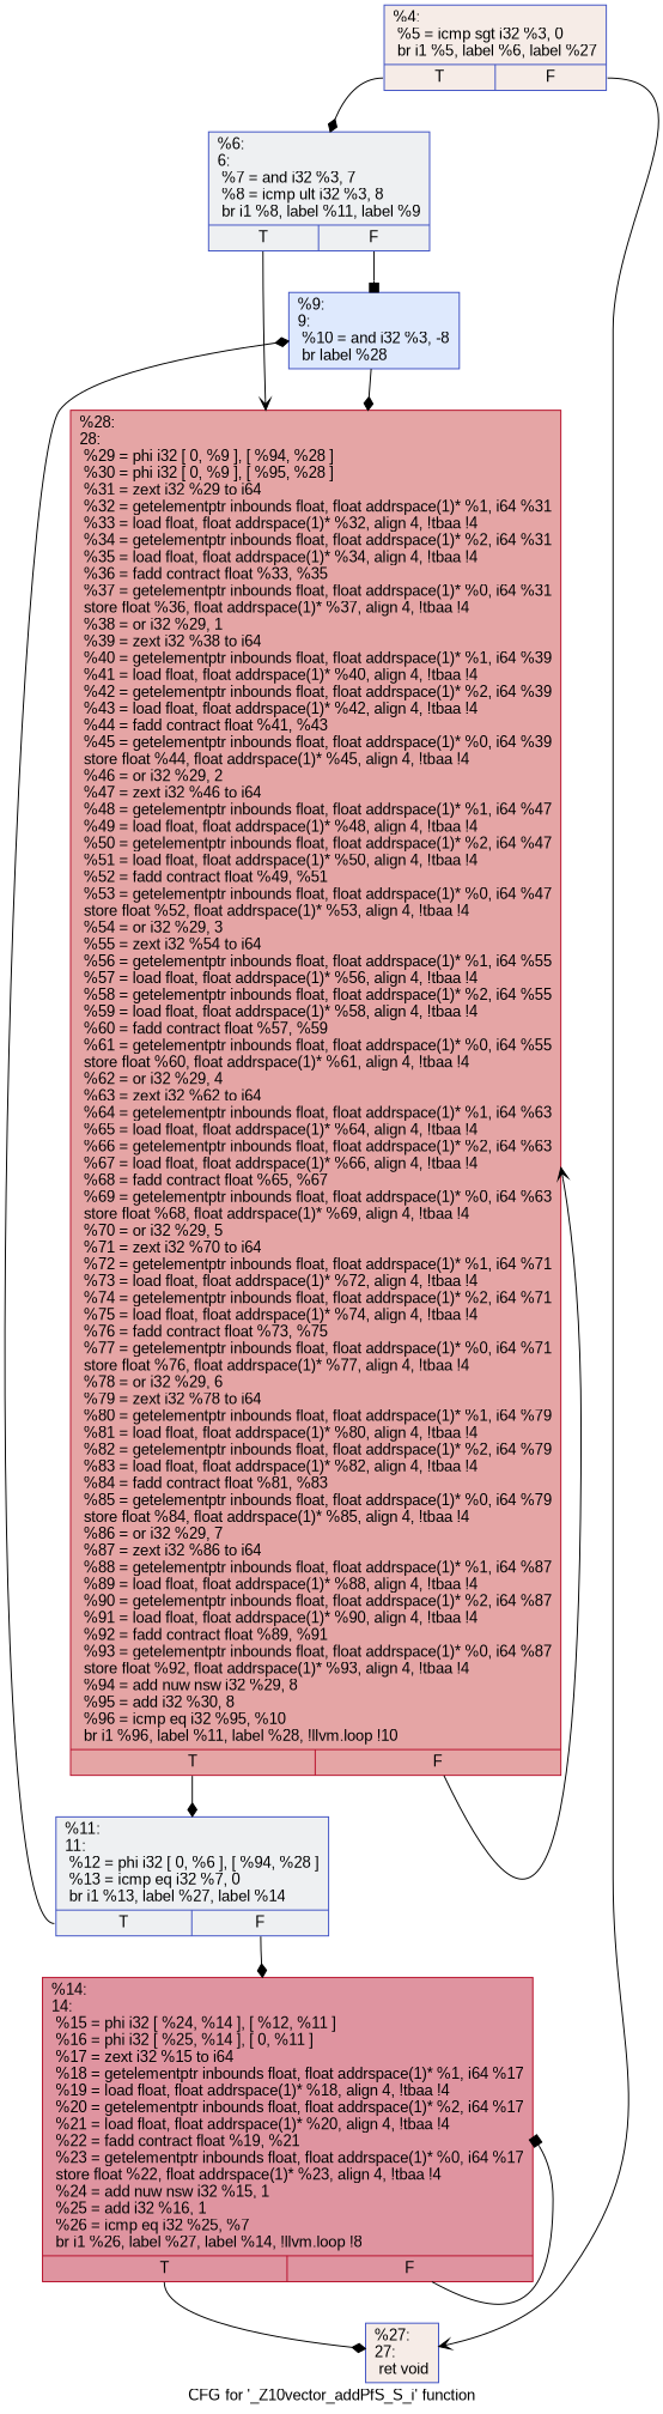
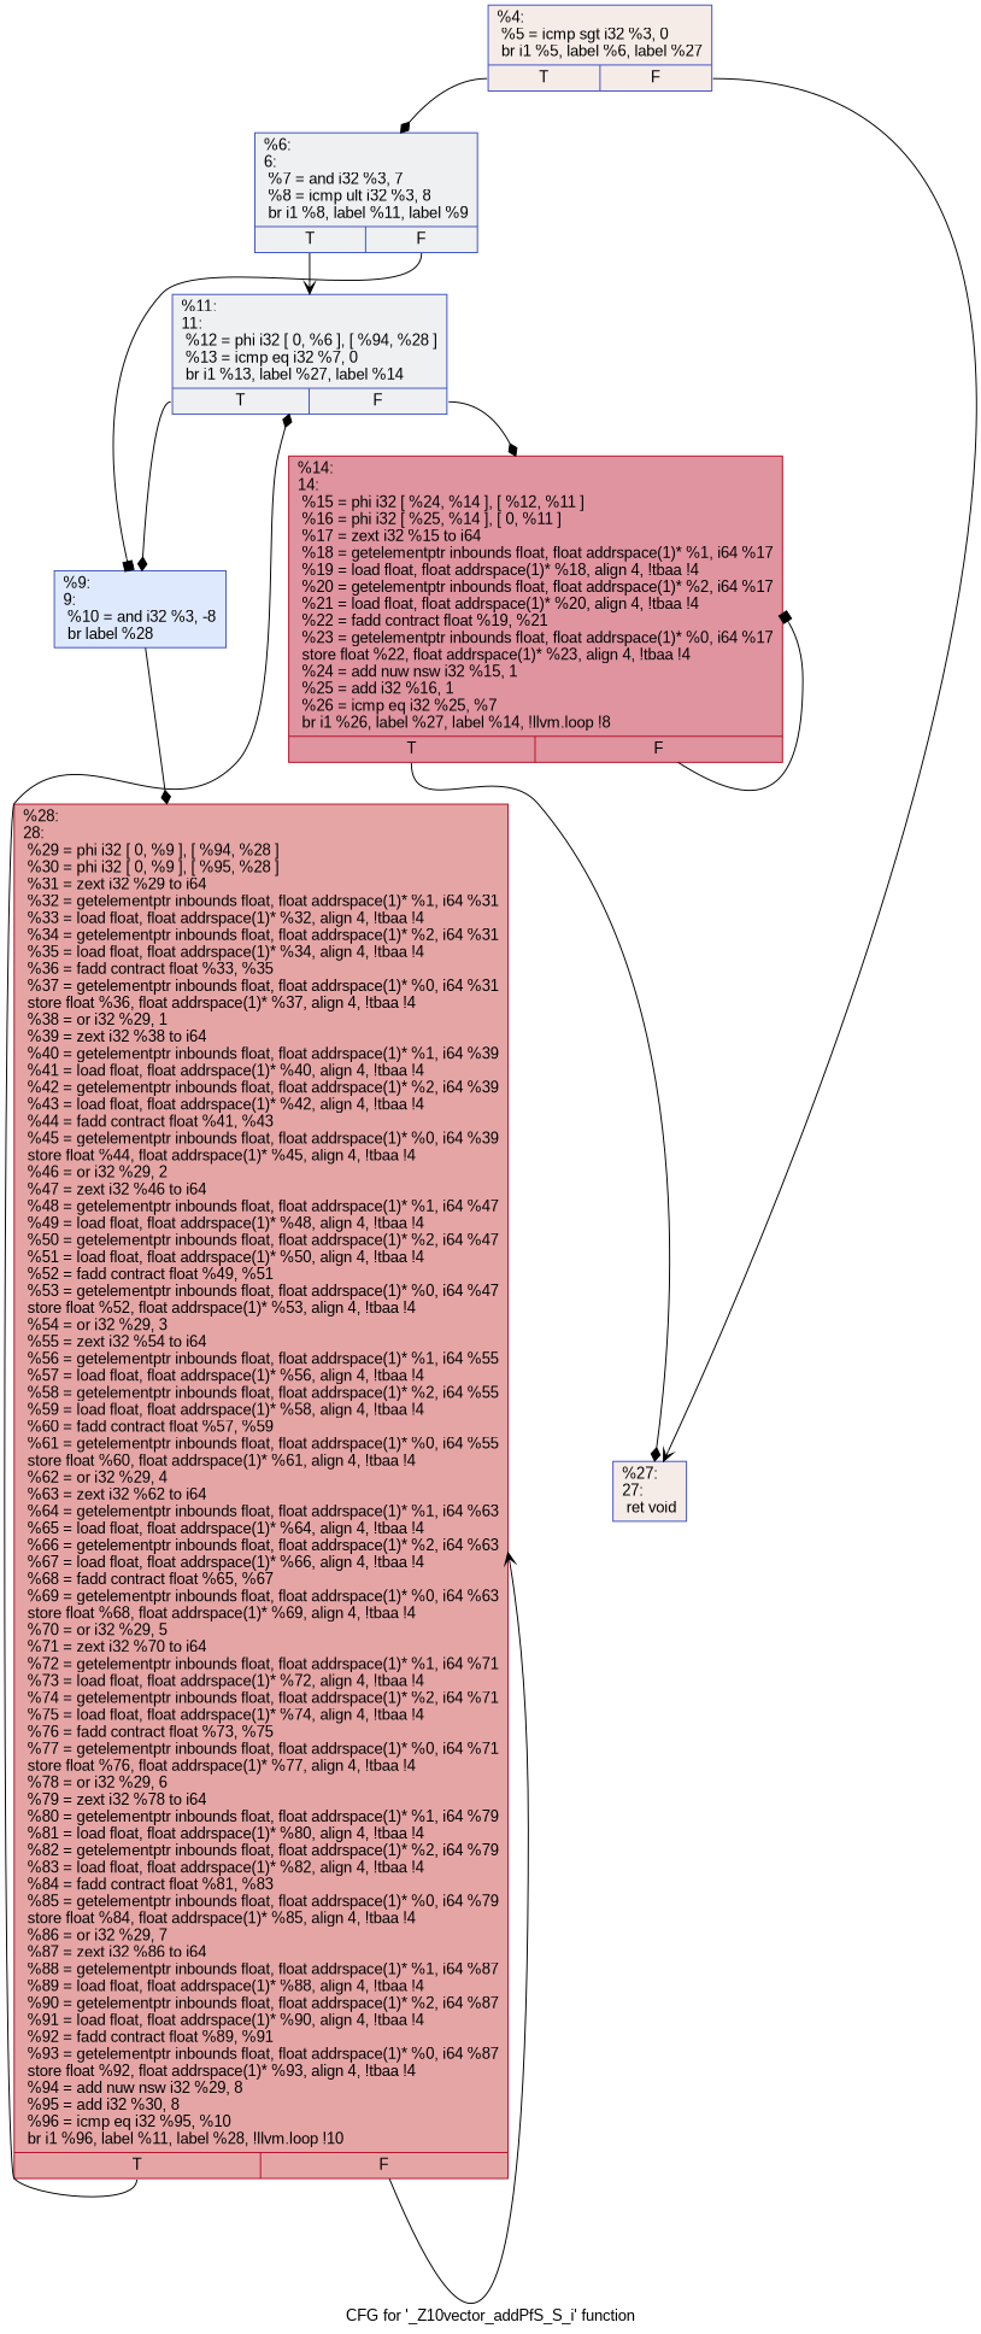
  digraph {
    fontname="Liberation Sans"
    label="CFG for '_Z10vector_addPfS_S_i' function"
    node [color="#3d50c3ff" fillcolor="#ead5c970" fontname="Liberation Sans" shape=record style=filled]
    edge [arrowhead=diamond fontname="Liberation Sans" tailport=s0]
    n1 [label="{%4:\l  %5 = icmp sgt i32 %3, 0\l  br i1 %5, label %6, label %27\l|{<s0>T|<s1>F}}"]
    n2 [fillcolor="#d9dce170" label="{%6:\l6:                                                \l  %7 = and i32 %3, 7\l  %8 = icmp ult i32 %3, 8\l  br i1 %8, label %11, label %9\l|{<s0>T|<s1>F}}"]
    n3 [label="{%27:\l27:                                               \l  ret void\l}"]
    n4 [fillcolor="#d9dce170" label="{%11:\l11:                                               \l  %12 = phi i32 [ 0, %6 ], [ %94, %28 ]\l  %13 = icmp eq i32 %7, 0\l  br i1 %13, label %27, label %14\l|{<s0>T|<s1>F}}"]
    n5 [fillcolor="#b5cdfa70" label="{%9:\l9:                                                \l  %10 = and i32 %3, -8\l  br label %28\l}"]
    n6 [color="#b70d28ff" fillcolor="#b70d2870" label="{%14:\l14:                                               \l  %15 = phi i32 [ %24, %14 ], [ %12, %11 ]\l  %16 = phi i32 [ %25, %14 ], [ 0, %11 ]\l  %17 = zext i32 %15 to i64\l  %18 = getelementptr inbounds float, float addrspace(1)* %1, i64 %17\l  %19 = load float, float addrspace(1)* %18, align 4, !tbaa !4\l  %20 = getelementptr inbounds float, float addrspace(1)* %2, i64 %17\l  %21 = load float, float addrspace(1)* %20, align 4, !tbaa !4\l  %22 = fadd contract float %19, %21\l  %23 = getelementptr inbounds float, float addrspace(1)* %0, i64 %17\l  store float %22, float addrspace(1)* %23, align 4, !tbaa !4\l  %24 = add nuw nsw i32 %15, 1\l  %25 = add i32 %16, 1\l  %26 = icmp eq i32 %25, %7\l  br i1 %26, label %27, label %14, !llvm.loop !8\l|{<s0>T|<s1>F}}"]
    n7 [color="#b70d28ff" fillcolor="#c5333470" label="{%28:\l28:                                               \l  %29 = phi i32 [ 0, %9 ], [ %94, %28 ]\l  %30 = phi i32 [ 0, %9 ], [ %95, %28 ]\l  %31 = zext i32 %29 to i64\l  %32 = getelementptr inbounds float, float addrspace(1)* %1, i64 %31\l  %33 = load float, float addrspace(1)* %32, align 4, !tbaa !4\l  %34 = getelementptr inbounds float, float addrspace(1)* %2, i64 %31\l  %35 = load float, float addrspace(1)* %34, align 4, !tbaa !4\l  %36 = fadd contract float %33, %35\l  %37 = getelementptr inbounds float, float addrspace(1)* %0, i64 %31\l  store float %36, float addrspace(1)* %37, align 4, !tbaa !4\l  %38 = or i32 %29, 1\l  %39 = zext i32 %38 to i64\l  %40 = getelementptr inbounds float, float addrspace(1)* %1, i64 %39\l  %41 = load float, float addrspace(1)* %40, align 4, !tbaa !4\l  %42 = getelementptr inbounds float, float addrspace(1)* %2, i64 %39\l  %43 = load float, float addrspace(1)* %42, align 4, !tbaa !4\l  %44 = fadd contract float %41, %43\l  %45 = getelementptr inbounds float, float addrspace(1)* %0, i64 %39\l  store float %44, float addrspace(1)* %45, align 4, !tbaa !4\l  %46 = or i32 %29, 2\l  %47 = zext i32 %46 to i64\l  %48 = getelementptr inbounds float, float addrspace(1)* %1, i64 %47\l  %49 = load float, float addrspace(1)* %48, align 4, !tbaa !4\l  %50 = getelementptr inbounds float, float addrspace(1)* %2, i64 %47\l  %51 = load float, float addrspace(1)* %50, align 4, !tbaa !4\l  %52 = fadd contract float %49, %51\l  %53 = getelementptr inbounds float, float addrspace(1)* %0, i64 %47\l  store float %52, float addrspace(1)* %53, align 4, !tbaa !4\l  %54 = or i32 %29, 3\l  %55 = zext i32 %54 to i64\l  %56 = getelementptr inbounds float, float addrspace(1)* %1, i64 %55\l  %57 = load float, float addrspace(1)* %56, align 4, !tbaa !4\l  %58 = getelementptr inbounds float, float addrspace(1)* %2, i64 %55\l  %59 = load float, float addrspace(1)* %58, align 4, !tbaa !4\l  %60 = fadd contract float %57, %59\l  %61 = getelementptr inbounds float, float addrspace(1)* %0, i64 %55\l  store float %60, float addrspace(1)* %61, align 4, !tbaa !4\l  %62 = or i32 %29, 4\l  %63 = zext i32 %62 to i64\l  %64 = getelementptr inbounds float, float addrspace(1)* %1, i64 %63\l  %65 = load float, float addrspace(1)* %64, align 4, !tbaa !4\l  %66 = getelementptr inbounds float, float addrspace(1)* %2, i64 %63\l  %67 = load float, float addrspace(1)* %66, align 4, !tbaa !4\l  %68 = fadd contract float %65, %67\l  %69 = getelementptr inbounds float, float addrspace(1)* %0, i64 %63\l  store float %68, float addrspace(1)* %69, align 4, !tbaa !4\l  %70 = or i32 %29, 5\l  %71 = zext i32 %70 to i64\l  %72 = getelementptr inbounds float, float addrspace(1)* %1, i64 %71\l  %73 = load float, float addrspace(1)* %72, align 4, !tbaa !4\l  %74 = getelementptr inbounds float, float addrspace(1)* %2, i64 %71\l  %75 = load float, float addrspace(1)* %74, align 4, !tbaa !4\l  %76 = fadd contract float %73, %75\l  %77 = getelementptr inbounds float, float addrspace(1)* %0, i64 %71\l  store float %76, float addrspace(1)* %77, align 4, !tbaa !4\l  %78 = or i32 %29, 6\l  %79 = zext i32 %78 to i64\l  %80 = getelementptr inbounds float, float addrspace(1)* %1, i64 %79\l  %81 = load float, float addrspace(1)* %80, align 4, !tbaa !4\l  %82 = getelementptr inbounds float, float addrspace(1)* %2, i64 %79\l  %83 = load float, float addrspace(1)* %82, align 4, !tbaa !4\l  %84 = fadd contract float %81, %83\l  %85 = getelementptr inbounds float, float addrspace(1)* %0, i64 %79\l  store float %84, float addrspace(1)* %85, align 4, !tbaa !4\l  %86 = or i32 %29, 7\l  %87 = zext i32 %86 to i64\l  %88 = getelementptr inbounds float, float addrspace(1)* %1, i64 %87\l  %89 = load float, float addrspace(1)* %88, align 4, !tbaa !4\l  %90 = getelementptr inbounds float, float addrspace(1)* %2, i64 %87\l  %91 = load float, float addrspace(1)* %90, align 4, !tbaa !4\l  %92 = fadd contract float %89, %91\l  %93 = getelementptr inbounds float, float addrspace(1)* %0, i64 %87\l  store float %92, float addrspace(1)* %93, align 4, !tbaa !4\l  %94 = add nuw nsw i32 %29, 8\l  %95 = add i32 %30, 8\l  %96 = icmp eq i32 %95, %10\l  br i1 %96, label %11, label %28, !llvm.loop !10\l|{<s0>T|<s1>F}}"]
    n1 -> n2
    n1 -> n3 [arrowhead=vee tailport=s1]
-   n2 -> n7 [arrowhead=vee]
+   n2 -> n4 [arrowhead=vee]
    n2 -> n5 [arrowhead=box tailport=s1]
    n4 -> n5
    n4 -> n6 [tailport=s1]
    n5 -> n7
    n6 -> n3
    n6 -> n6 [arrowhead=box tailport=s1]
    n7 -> n4
    n7 -> n7 [arrowhead=vee tailport=s1]
  }
